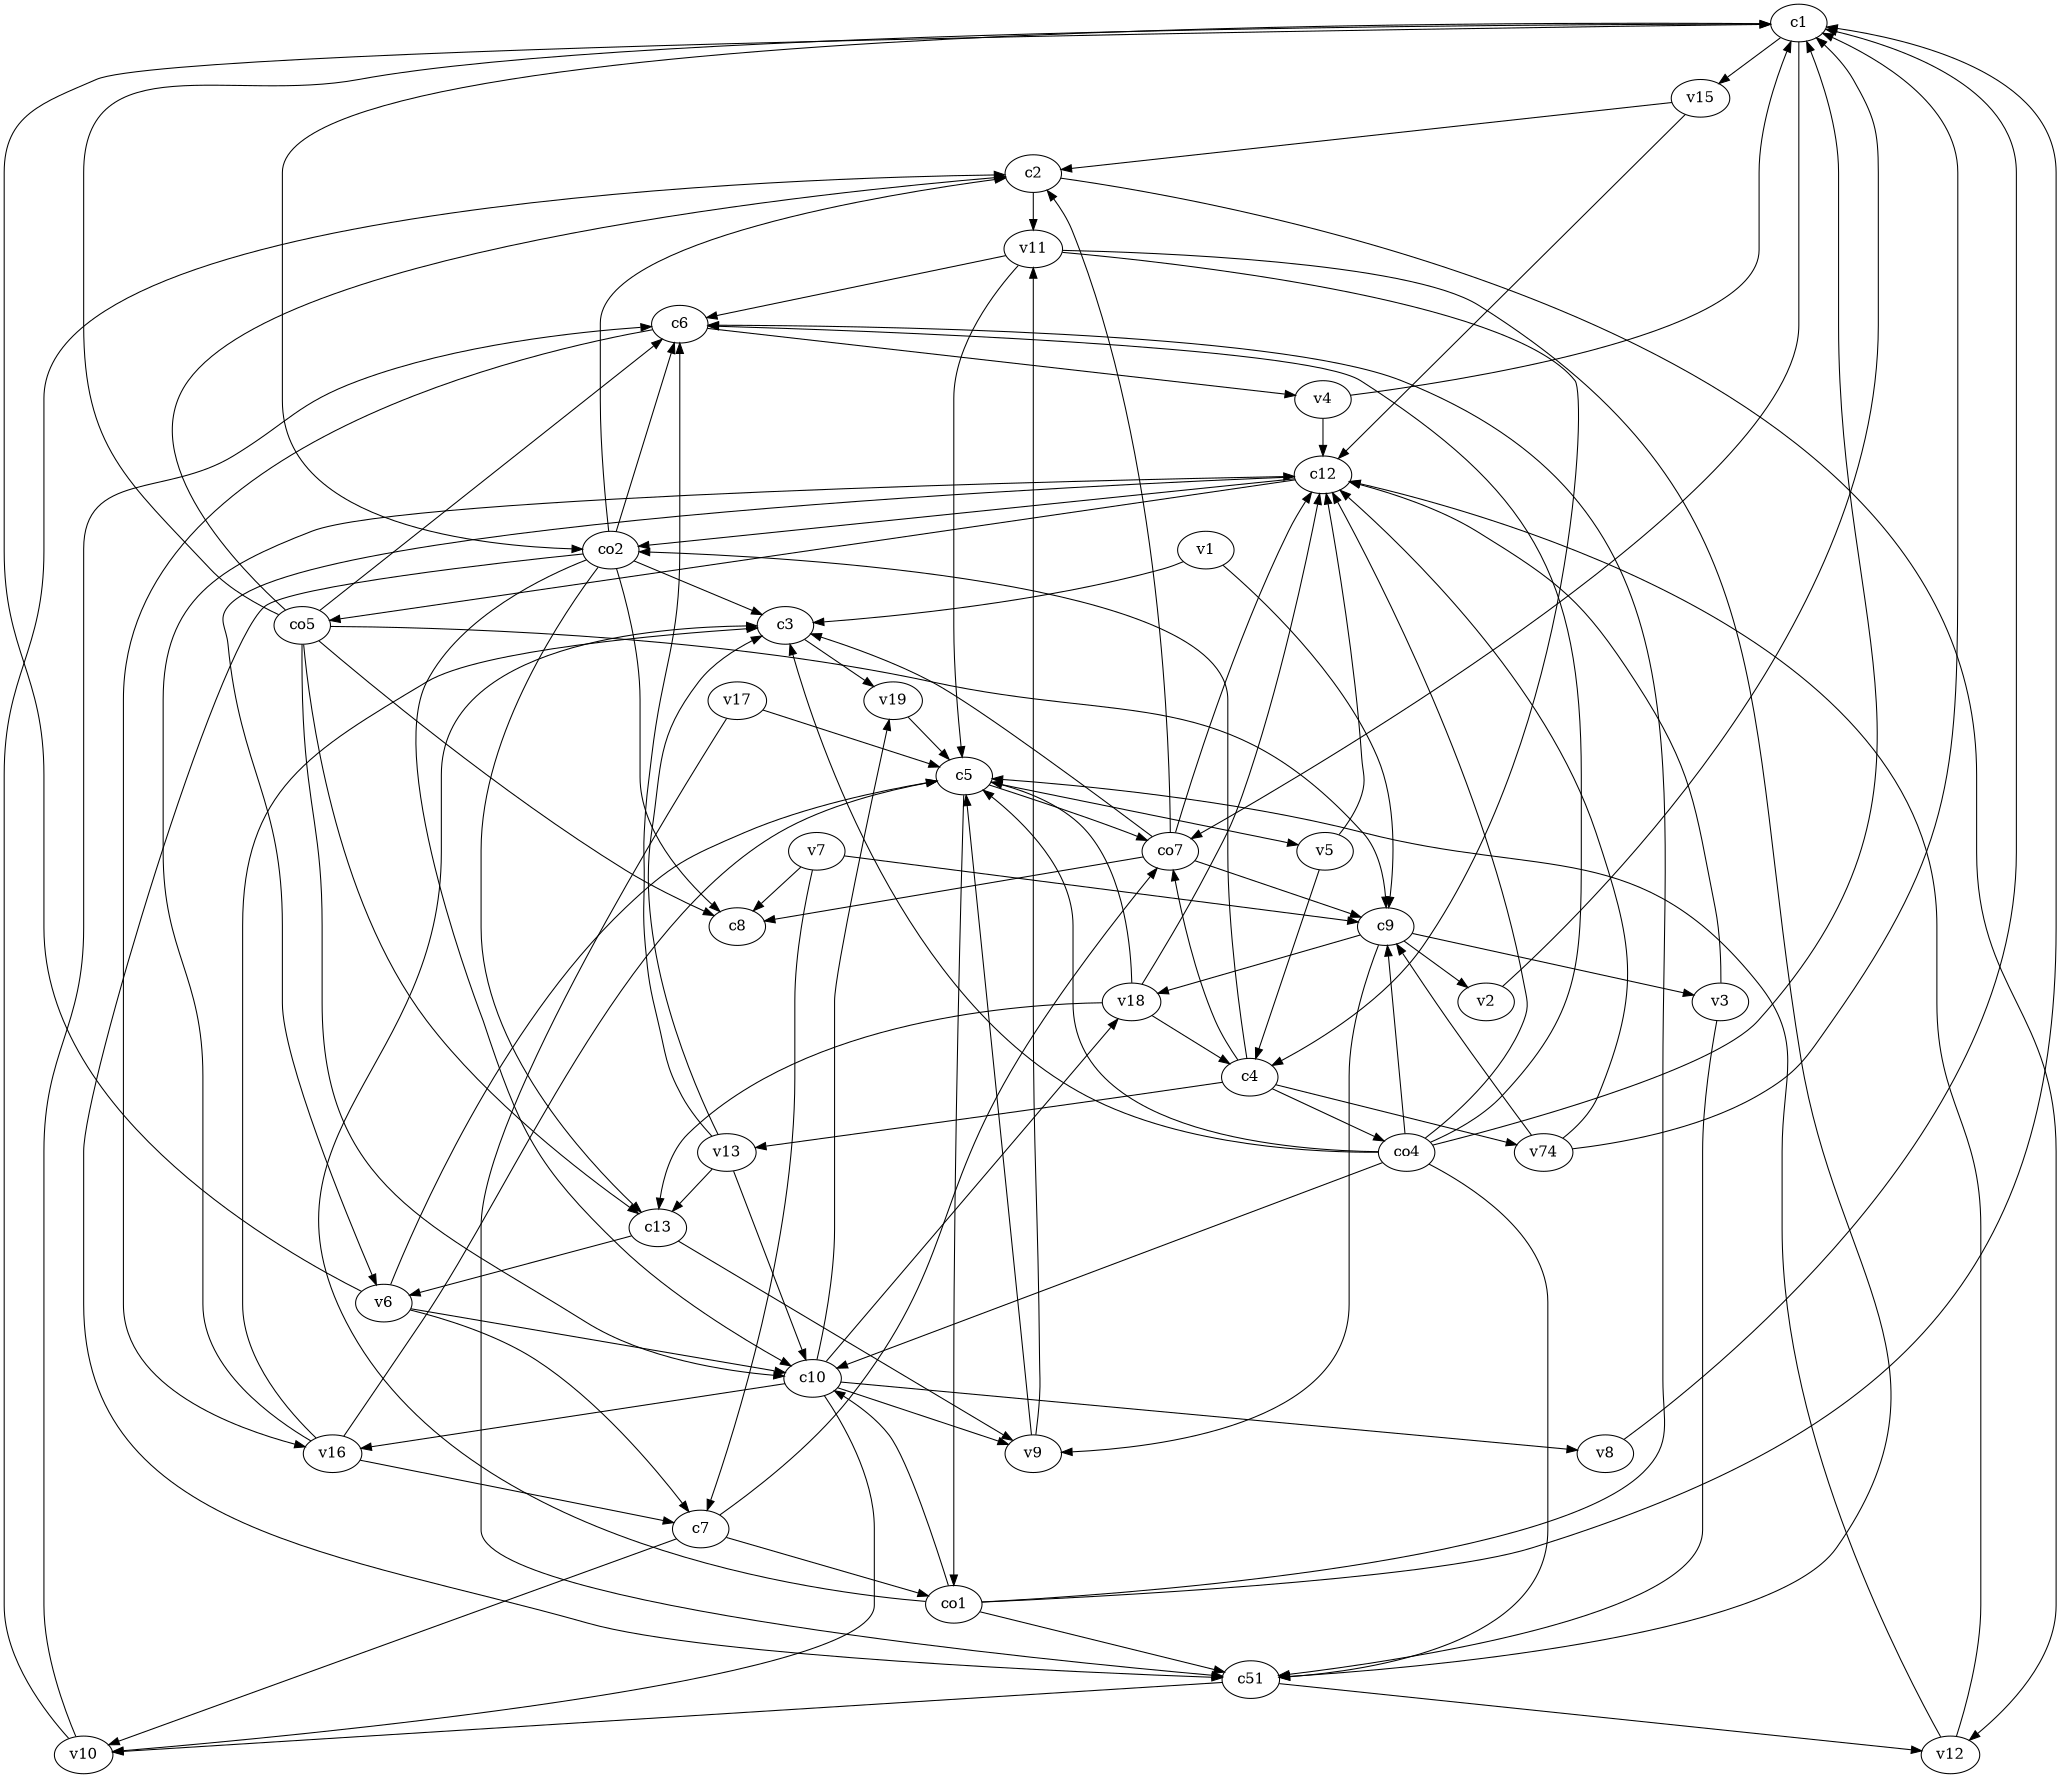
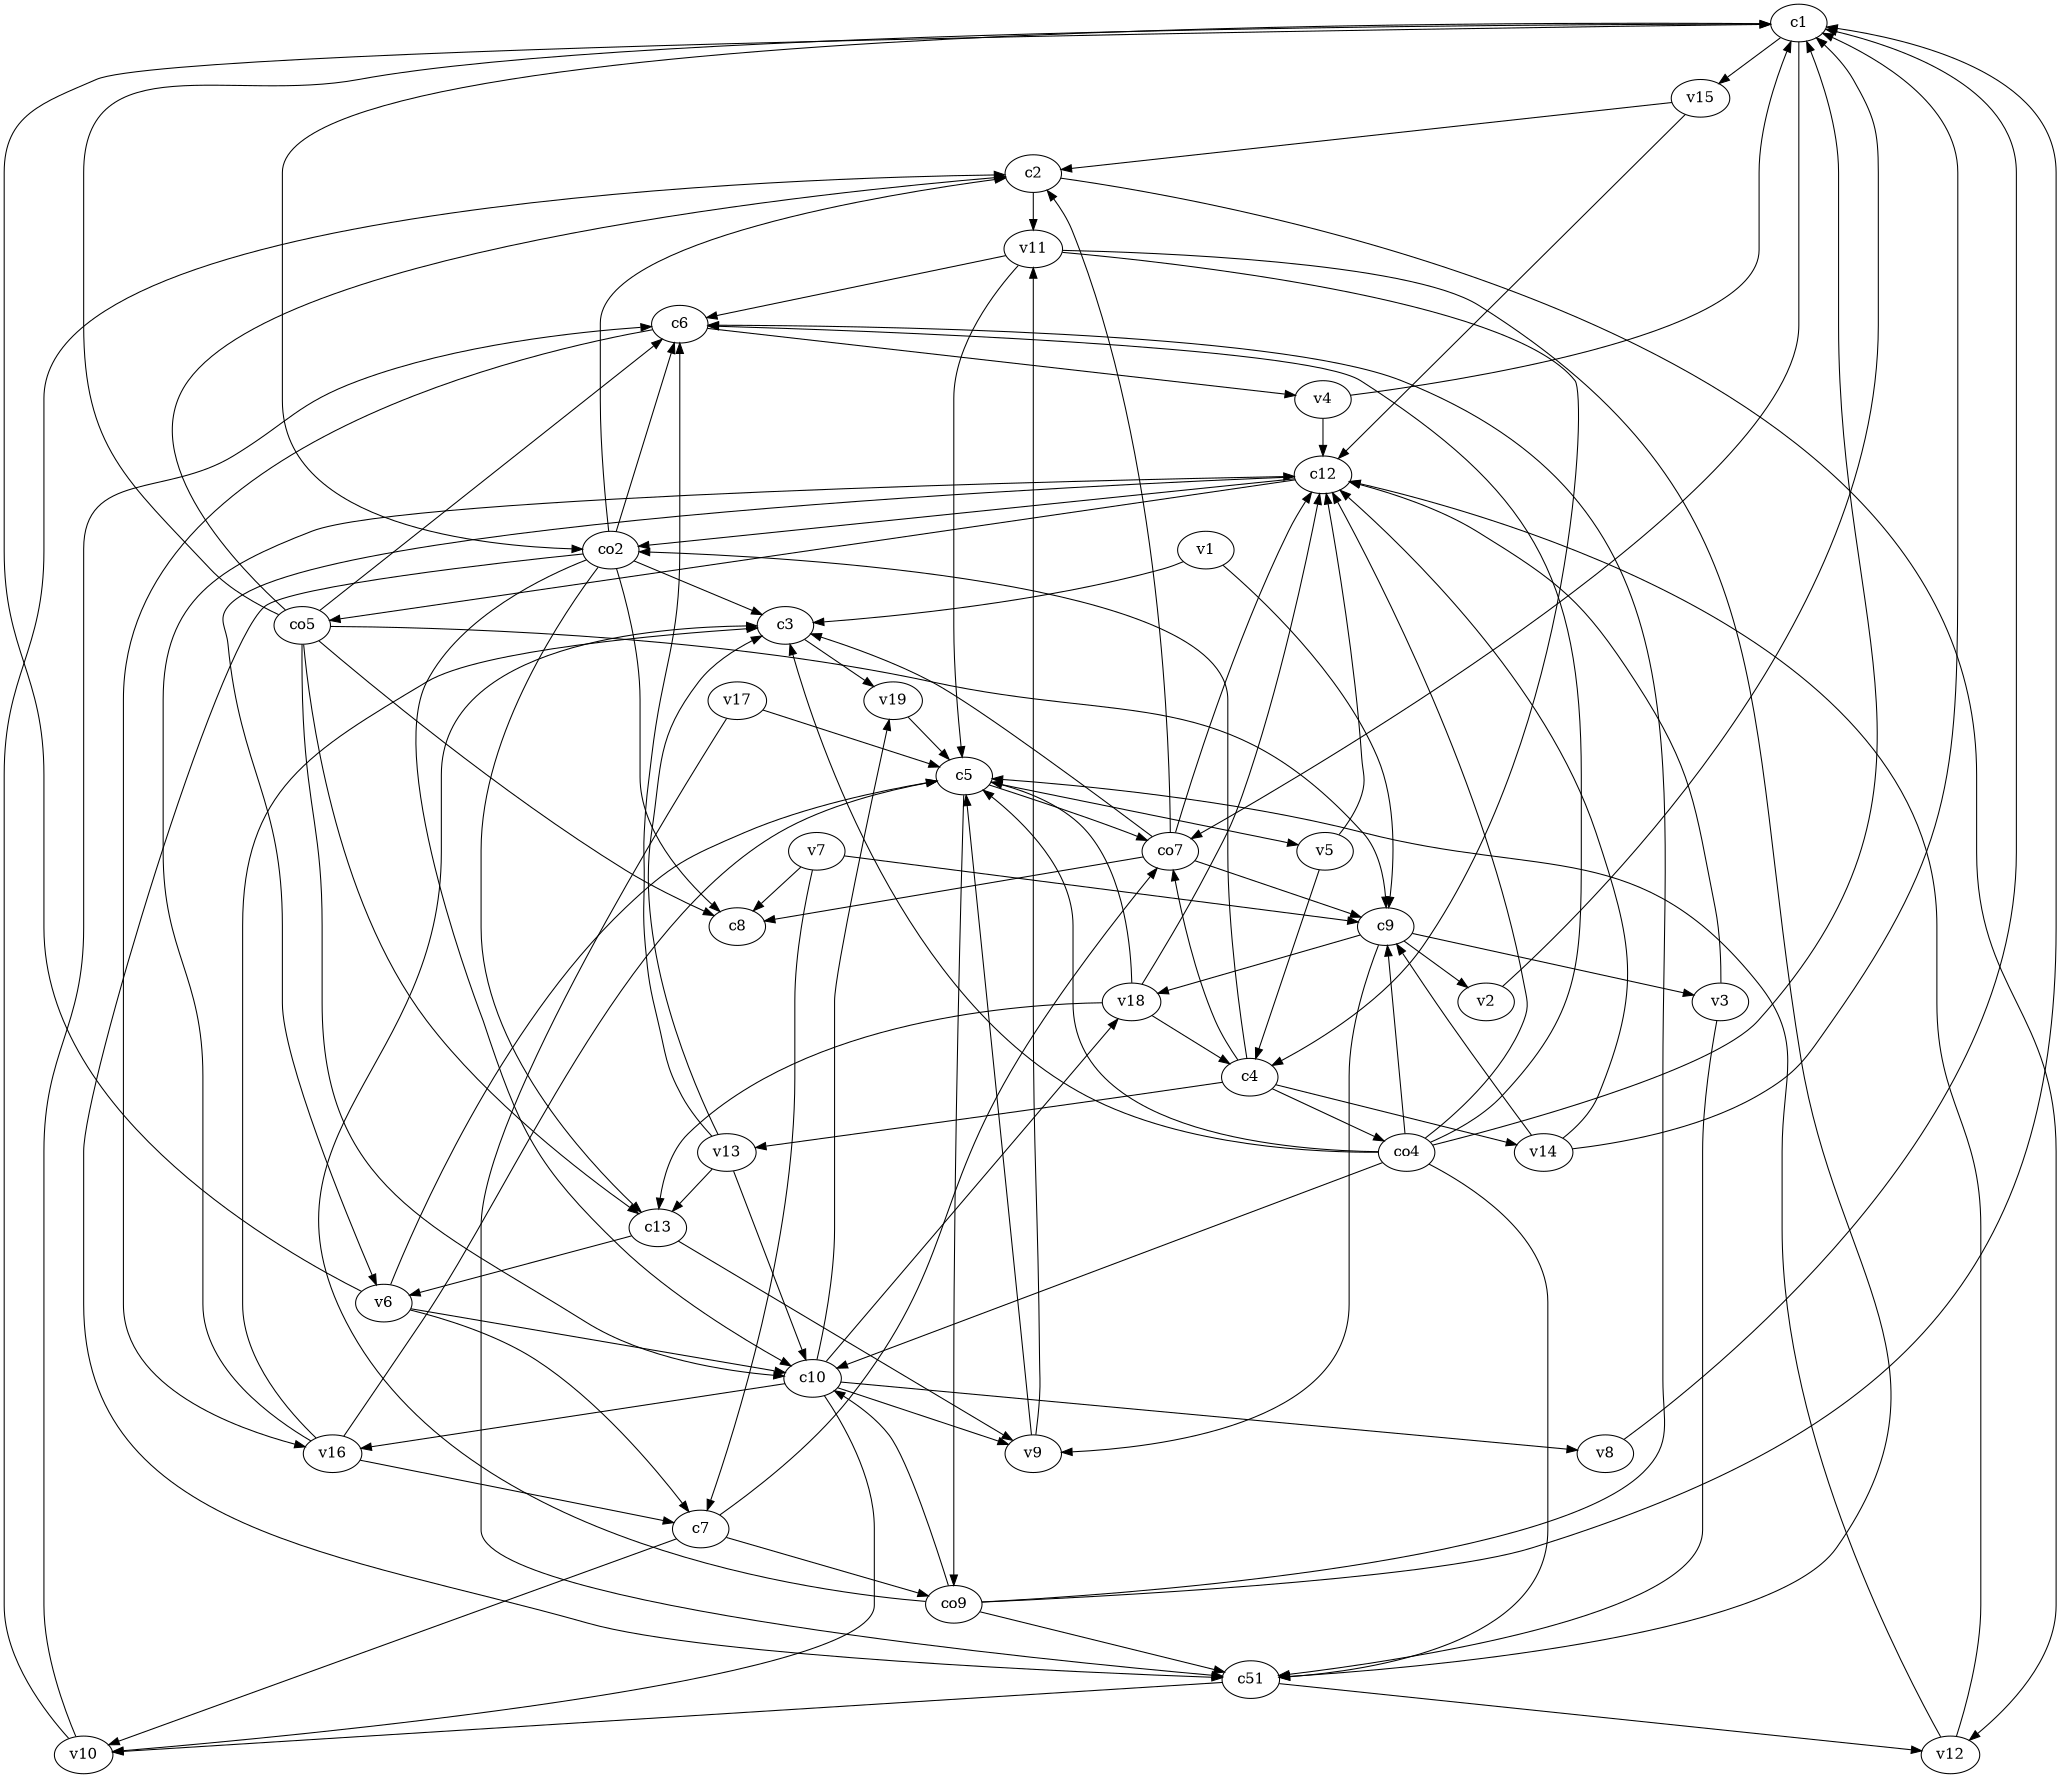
  strict digraph {
    edge [weight=1]
    c1
    v15
    co2
    n4 [label=co7]
    c2
    c12
    c3
    c6
    c10
    n10 [label=c51]
    c13
    c8
    c9
    v11
    v12
    c4
    c5
    v19
    v13
-   v14 [label=v74]
+   v14
    co4
    v5
-   co1
+   co1 [label=co9]
    v4
    v16
    c7
    v10
    v2
    v3
    v9
    v18
    v8
    v6
    co5
    v1
    v7
    v17
    c1 -> v15
    c1 -> co2
    c1 -> n4
    v15 -> c2
    v15 -> c12
    co2 -> c2
    co2 -> c3
    co2 -> c6
    co2 -> c10
    co2 -> n10
    co2 -> c13
    co2 -> c8
    n4 -> c2
    n4 -> c12
    n4 -> c3
    n4 -> c8
    n4 -> c9
    c2 -> v11
    c2 -> v12
    c12 -> co2
    c12 -> v6
    c12 -> co5
    c3 -> v19
    c6 -> v4
    c6 -> v16
    c10 -> v19
    c10 -> v16
    c10 -> v10
    c10 -> v9
    c10 -> v18
    c10 -> v8
    n10 -> v12
    n10 -> v10
    c13 -> v9
    c13 -> v6
    c9 -> v2
    c9 -> v3
    c9 -> v9
    c9 -> v18
    v11 -> c6
    v11 -> n10
    v11 -> c4
    v11 -> c5
    v12 -> c12
    v12 -> c5
    c4 -> co2
    c4 -> n4
    c4 -> v13
    c4 -> v14
    c4 -> co4
    c5 -> n4
    c5 -> v5
    c5 -> co1
    v19 -> c5
    v13 -> c3
    v13 -> c6
    v13 -> c10
    v13 -> c13
    v14 -> c1
    v14 -> c12
    v14 -> c9
    co4 -> c1
    co4 -> c12
    co4 -> c3
    co4 -> c6
    co4 -> c10
    co4 -> n10
    co4 -> c9
    co4 -> c5
    v5 -> c12
    v5 -> c4
    co1 -> c1
    co1 -> c3
    co1 -> c6
    co1 -> c10
    co1 -> n10
    v4 -> c1
    v4 -> c12
    v16 -> c12
    v16 -> c3
    v16 -> c5
    v16 -> c7
    c7 -> n4
    c7 -> co1
    c7 -> v10
    v10 -> c2
    v10 -> c6
    v2 -> c1
    v3 -> c12
    v3 -> n10
    v9 -> v11
    v9 -> c5
    v18 -> c12
    v18 -> c13
    v18 -> c4
    v18 -> c5
    v8 -> c1
    v6 -> c1
    v6 -> c10
    v6 -> c5
    v6 -> c7
    co5 -> c1
    co5 -> c2
    co5 -> c6
    co5 -> c10
    co5 -> c13
    co5 -> c8
    co5 -> c9
    v1 -> c3
    v1 -> c9
    v7 -> c8
    v7 -> c9
    v7 -> c7
    v17 -> n10
    v17 -> c5
  }
